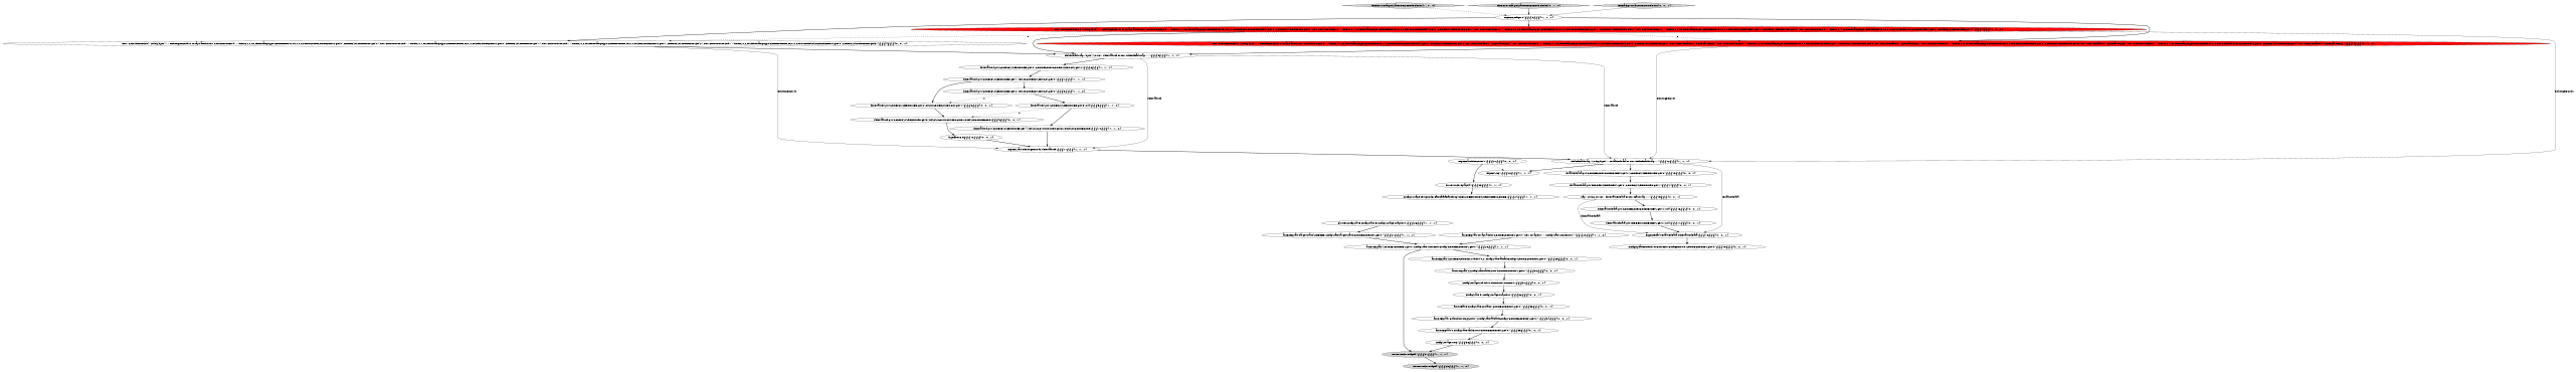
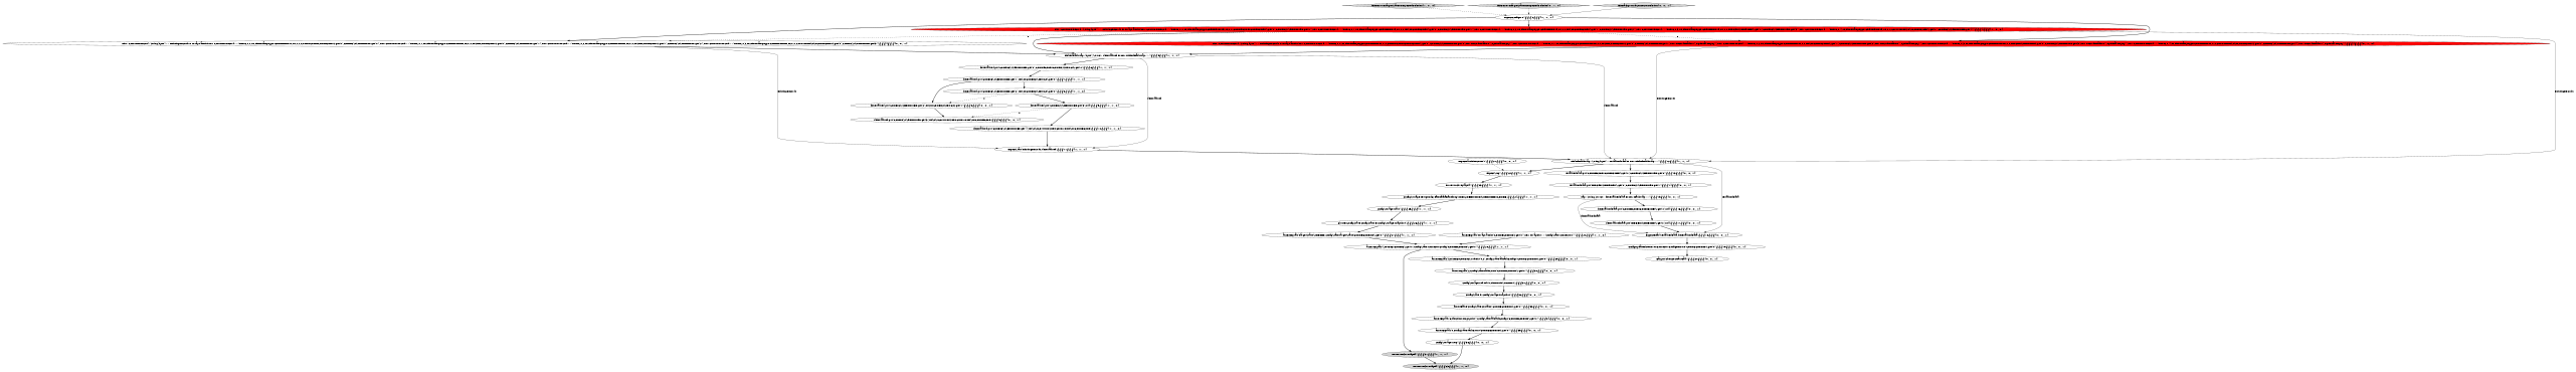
  digraph {
    node [fillcolor=white shape=ellipse style=filled]
    edge [style=bold]
    n1 [label="expectPartitionCount(1)@@@21@@@['0', '0', '1']"]
    n2 [label="expectStop()@@@22@@@['1', '1', '1']"]
    n3 [label="PowerMock.replayAll()@@@23@@@['1', '1', '1']"]
    n4 [label="assertEquals(TargetState.STARTED,configState.targetState(CONNECTOR_IDS.get(0)))@@@27@@@['1', '1', '1']"]
    n5 [label="assertEquals(SAMPLE_CONFIGS.get(0),configState.connectorConfig(CONNECTOR_IDS.get(0)))@@@28@@@['1', '1', '1']"]
    n6 [fillcolor=lightgray label="PowerMock.verifyAll()@@@37@@@['1', '1', '1']"]
    n7 [label="assertEquals(SAMPLE_CONFIGS.subList(0,2),configState.allTaskConfigs(CONNECTOR_IDS.get(0)))@@@29@@@['0', '0', '1']"]
    n8 [label="assertEquals(Collections.emptyList(),configState.allTaskConfigs(CONNECTOR_IDS.get(0)))@@@34@@@['0', '0', '1']"]
    n9 [label="assertEquals(0,configState.taskCount(CONNECTOR_IDS.get(0)))@@@35@@@['0', '0', '1']"]
    n10 [label="configStorage.stop()@@@36@@@['0', '0', '1']"]
    n11 [label="deserialized.put(CONFIGS_SERIALIZED.get(3),null)@@@9@@@['1', '1', '0']"]
    n12 [label="deserialized.put(CONFIGS_SERIALIZED.get(4),TASKS_COMMIT_STRUCT_TWO_TASK_CONNECTOR)@@@10@@@['1', '1', '0']"]
    n13 [label="deserialized.put(CONFIGS_SERIALIZED.get(3),TASKS_COMMIT_STRUCT_TWO_TASK_CONNECTOR)@@@9@@@['0', '0', '1']"]
    n14 [label="expectStart(existingRecords,deserialized)@@@11@@@['1', '1', '1']"]
-   n15 [label="logOffset = 5@@@10@@@['0', '0', '1']"]
    n16 [label="configStorage.setupAndCreateKafkaBasedLog(TOPIC,DEFAULT_DISTRIBUTED_CONFIG)@@@24@@@['1', '1', '1']"]
+   n17 [label="configStorage.start()@@@25@@@['1', '1', '1']"]
    n18 [label="ClusterConfigState configState = configStorage.snapshot()@@@26@@@['1', '1', '1']"]
    n19 [label="assertEquals(Arrays.asList(CONNECTOR_IDS.get(0)),new ArrayList<>(configState.connectors()))@@@20@@@['1', '1', '0']"]
    n20 [label="deserialized.put(CONFIGS_SERIALIZED.get(2),TASK_CONFIG_STRUCTS.get(1))@@@8@@@['0', '0', '1']"]
    n21 [fillcolor=lightgray label="PowerMock.verifyAll()@@@23@@@['1', '1', '0']"]
    n22 [label="configStorage.refresh(0,TimeUnit.SECONDS)@@@31@@@['0', '0', '1']"]
    n23 [label="configState = configStorage.snapshot()@@@32@@@['0', '0', '1']"]
    n24 [label="assertFalse(configState.contains(CONNECTOR_IDS.get(0)))@@@33@@@['0', '0', '1']"]
    n25 [label="Map<String,Struct> deserializedData = new HashMap<>()@@@15@@@['0', '0', '1']"]
    n26 [label="deserializedData.put(CONNECTOR_CONFIG_KEYS.get(0),null)@@@16@@@['0', '0', '1']"]
    n27 [label="expectRead(serializedData,deserializedData)@@@18@@@['0', '0', '1']"]
    n28 [label="deserializedData.put(TARGET_STATE_KEYS.get(0),null)@@@17@@@['0', '0', '1']"]
    n29 [label="configUpdateListener.onConnectorConfigRemove(CONNECTOR_IDS.get(0))@@@19@@@['0', '0', '1']"]
    n30 [label="LinkedHashMap<byte((,Struct> deserialized = new LinkedHashMap<>()@@@5@@@['1', '1', '1']"]
    n31 [label="deserialized.put(CONFIGS_SERIALIZED.get(0),CONNECTOR_CONFIG_STRUCTS.get(0))@@@6@@@['1', '1', '1']"]
    n32 [label="LinkedHashMap<String,byte((> serializedData = new LinkedHashMap<>()@@@12@@@['1', '1', '1']"]
    n33 [label="deserialized.put(CONFIGS_SERIALIZED.get(1),TASK_CONFIG_STRUCTS.get(0))@@@7@@@['1', '1', '1']"]
    n34 [label="serializedData.put(CONNECTOR_CONFIG_KEYS.get(0),CONFIGS_SERIALIZED.get(0))@@@13@@@['0', '0', '1']"]
    n35 [fillcolor=red label="List<ConsumerRecord<String,byte((>> existingRecords = Arrays.asList(new ConsumerRecord<>(TOPIC,0,0,0L,TimestampType.CREATE_TIME,0L,0,0,CONNECTOR_CONFIG_KEYS.get(0),CONFIGS_SERIALIZED.get(0)),new ConsumerRecord<>(TOPIC,0,1,0L,TimestampType.CREATE_TIME,0L,0,0,TASK_CONFIG_KEYS.get(0),CONFIGS_SERIALIZED.get(1)),new ConsumerRecord<>(TOPIC,0,2,0L,TimestampType.CREATE_TIME,0L,0,0,TASK_CONFIG_KEYS.get(1),CONFIGS_SERIALIZED.get(2)),new ConsumerRecord<>(TOPIC,0,3,0L,TimestampType.CREATE_TIME,0L,0,0,TARGET_STATE_KEYS.get(0),CONFIGS_SERIALIZED.get(3)),new ConsumerRecord<>(TOPIC,0,4,0L,TimestampType.CREATE_TIME,0L,0,0,COMMIT_TASKS_CONFIG_KEYS.get(0),CONFIGS_SERIALIZED.get(4)))@@@4@@@['1', '0', '0']"]
    n36 [fillcolor=red label="List<ConsumerRecord<String,byte((>> existingRecords = Arrays.asList(new ConsumerRecord<>(TOPIC,0,0,0L,TimestampType.CREATE_TIME,0,0,CONNECTOR_CONFIG_KEYS.get(0),CONFIGS_SERIALIZED.get(0),new RecordHeaders(),Optional.empty()),new ConsumerRecord<>(TOPIC,0,1,0L,TimestampType.CREATE_TIME,0,0,TASK_CONFIG_KEYS.get(0),CONFIGS_SERIALIZED.get(1),new RecordHeaders(),Optional.empty()),new ConsumerRecord<>(TOPIC,0,2,0L,TimestampType.CREATE_TIME,0,0,TASK_CONFIG_KEYS.get(1),CONFIGS_SERIALIZED.get(2),new RecordHeaders(),Optional.empty()),new ConsumerRecord<>(TOPIC,0,3,0L,TimestampType.CREATE_TIME,0,0,TARGET_STATE_KEYS.get(0),CONFIGS_SERIALIZED.get(3),new RecordHeaders(),Optional.empty()),new ConsumerRecord<>(TOPIC,0,4,0L,TimestampType.CREATE_TIME,0,0,COMMIT_TASKS_CONFIG_KEYS.get(0),CONFIGS_SERIALIZED.get(4),new RecordHeaders(),Optional.empty()))@@@4@@@['0', '1', '0']"]
    n37 [label="List<ConsumerRecord<String,byte((>> existingRecords = Arrays.asList(new ConsumerRecord<>(TOPIC,0,0,0L,TimestampType.CREATE_TIME,0L,0,0,CONNECTOR_CONFIG_KEYS.get(0),CONFIGS_SERIALIZED.get(0)),new ConsumerRecord<>(TOPIC,0,1,0L,TimestampType.CREATE_TIME,0L,0,0,TASK_CONFIG_KEYS.get(0),CONFIGS_SERIALIZED.get(1)),new ConsumerRecord<>(TOPIC,0,2,0L,TimestampType.CREATE_TIME,0L,0,0,TASK_CONFIG_KEYS.get(1),CONFIGS_SERIALIZED.get(2)),new ConsumerRecord<>(TOPIC,0,3,0L,TimestampType.CREATE_TIME,0L,0,0,COMMIT_TASKS_CONFIG_KEYS.get(0),CONFIGS_SERIALIZED.get(3)))@@@4@@@['0', '0', '1']"]
    n38 [fillcolor=lightgray label="testRestoreTargetStateUnexpectedDeletion['1', '0', '0']" shape=diamond]
    n39 [label="expectConfigure()@@@3@@@['1', '1', '1']"]
    n40 [label="deserialized.put(CONFIGS_SERIALIZED.get(2),TASK_CONFIG_STRUCTS.get(0))@@@8@@@['1', '1', '0']"]
    n41 [label="serializedData.put(TARGET_STATE_KEYS.get(0),CONFIGS_SERIALIZED.get(1))@@@14@@@['0', '0', '1']"]
    n42 [label="assertEquals(2,configState.taskCount(CONNECTOR_IDS.get(0)))@@@30@@@['0', '0', '1']"]
+   n43 [label="EasyMock.expectLastCall()@@@20@@@['0', '0', '1']"]
    n44 [fillcolor=lightgray label="testRestoreTargetStateUnexpectedDeletion['0', '1', '0']" shape=diamond]
    n45 [fillcolor=lightgray label="testBackgroundConnectorDeletion['0', '0', '1']" shape=diamond]
    n1 -> n2 [style=dashed]
-   n1 -> n3
+   n2 -> n3
    n3 -> n16
    n4 -> n5
    n5 -> n6
    n5 -> n7
    n6 -> n21
    n7 -> n42
    n8 -> n9
    n9 -> n10
-   n10 -> n6
+   n10 -> n21
    n11 -> n12
    n11 -> n13 [label=0 style=dashed]
    n12 -> n14
-   n13 -> n15
    n14 -> n32
-   n15 -> n14
+   n16 -> n17
+   n17 -> n18
    n18 -> n4
    n19 -> n5
    n20 -> n13
    n22 -> n23
    n23 -> n24
    n24 -> n8
    n25 -> n26
    n25 -> n27 [label=deserializedData style=solid]
    n26 -> n28
    n27 -> n29
    n28 -> n27
+   n29 -> n43
    n30 -> n14 [label=deserialized style=solid]
    n30 -> n31
    n30 -> n32 [label=deserialized style=solid]
    n31 -> n33
    n32 -> n2
    n32 -> n27 [label=serializedData style=solid]
    n32 -> n34
    n33 -> n20
    n33 -> n40
    n34 -> n41
    n35 -> n30
    n35 -> n32 [label=existingRecords style=solid]
    n35 -> n36 [label=0 style=dashed]
    n35 -> n37 [label=0 style=dashed]
    n36 -> n30
    n36 -> n32 [label=existingRecords style=solid]
    n37 -> n14 [label=existingRecords style=solid]
    n37 -> n30
    n38 -> n39 [style=dashed]
    n39 -> n35
    n39 -> n36
    n39 -> n37
    n40 -> n11
    n40 -> n20 [label=0 style=dashed]
    n41 -> n25
    n42 -> n22
-   n44 -> n39
+   n44 -> n39 [style=dashed]
    n45 -> n39 [style=solid]
  }
